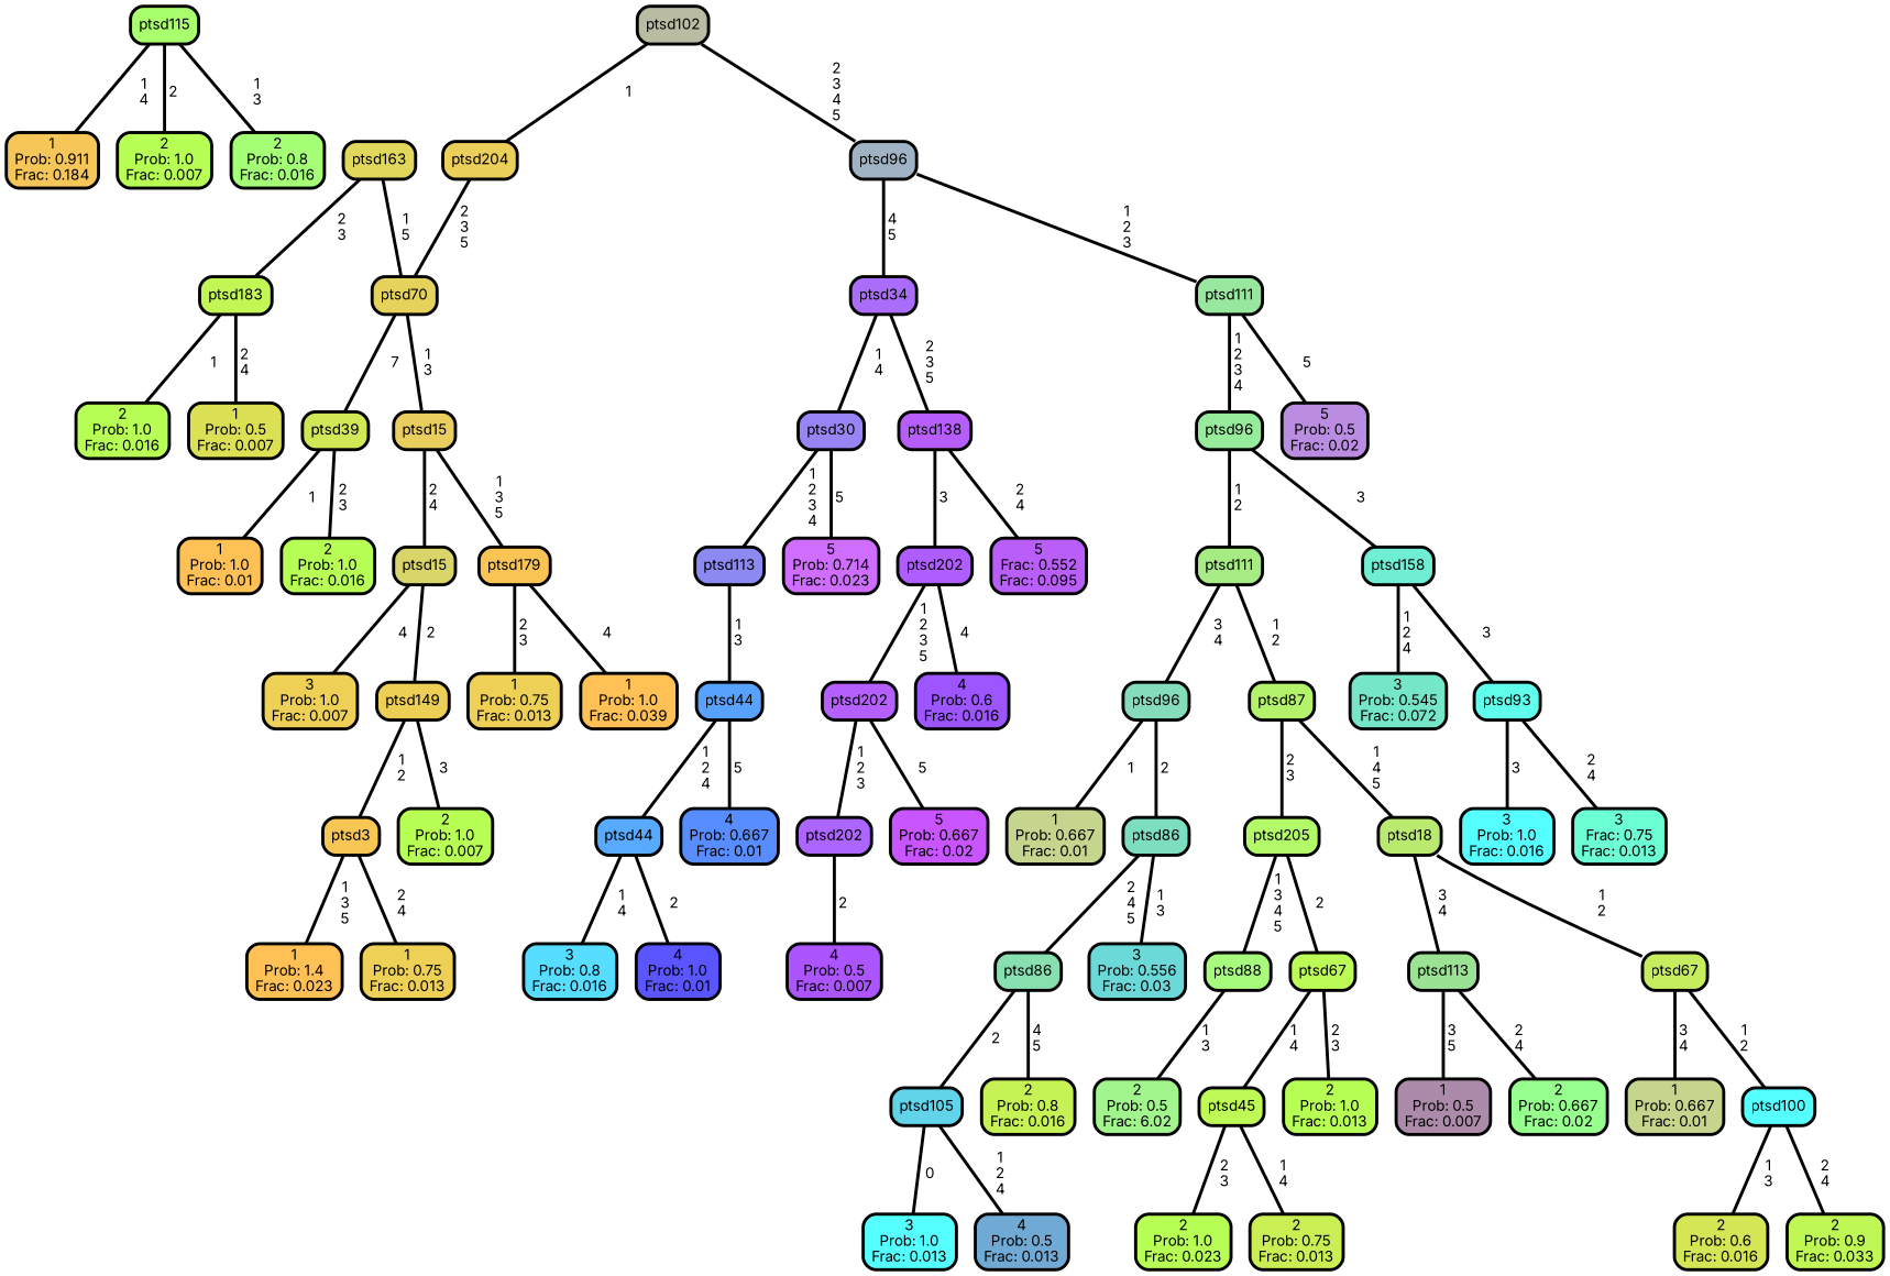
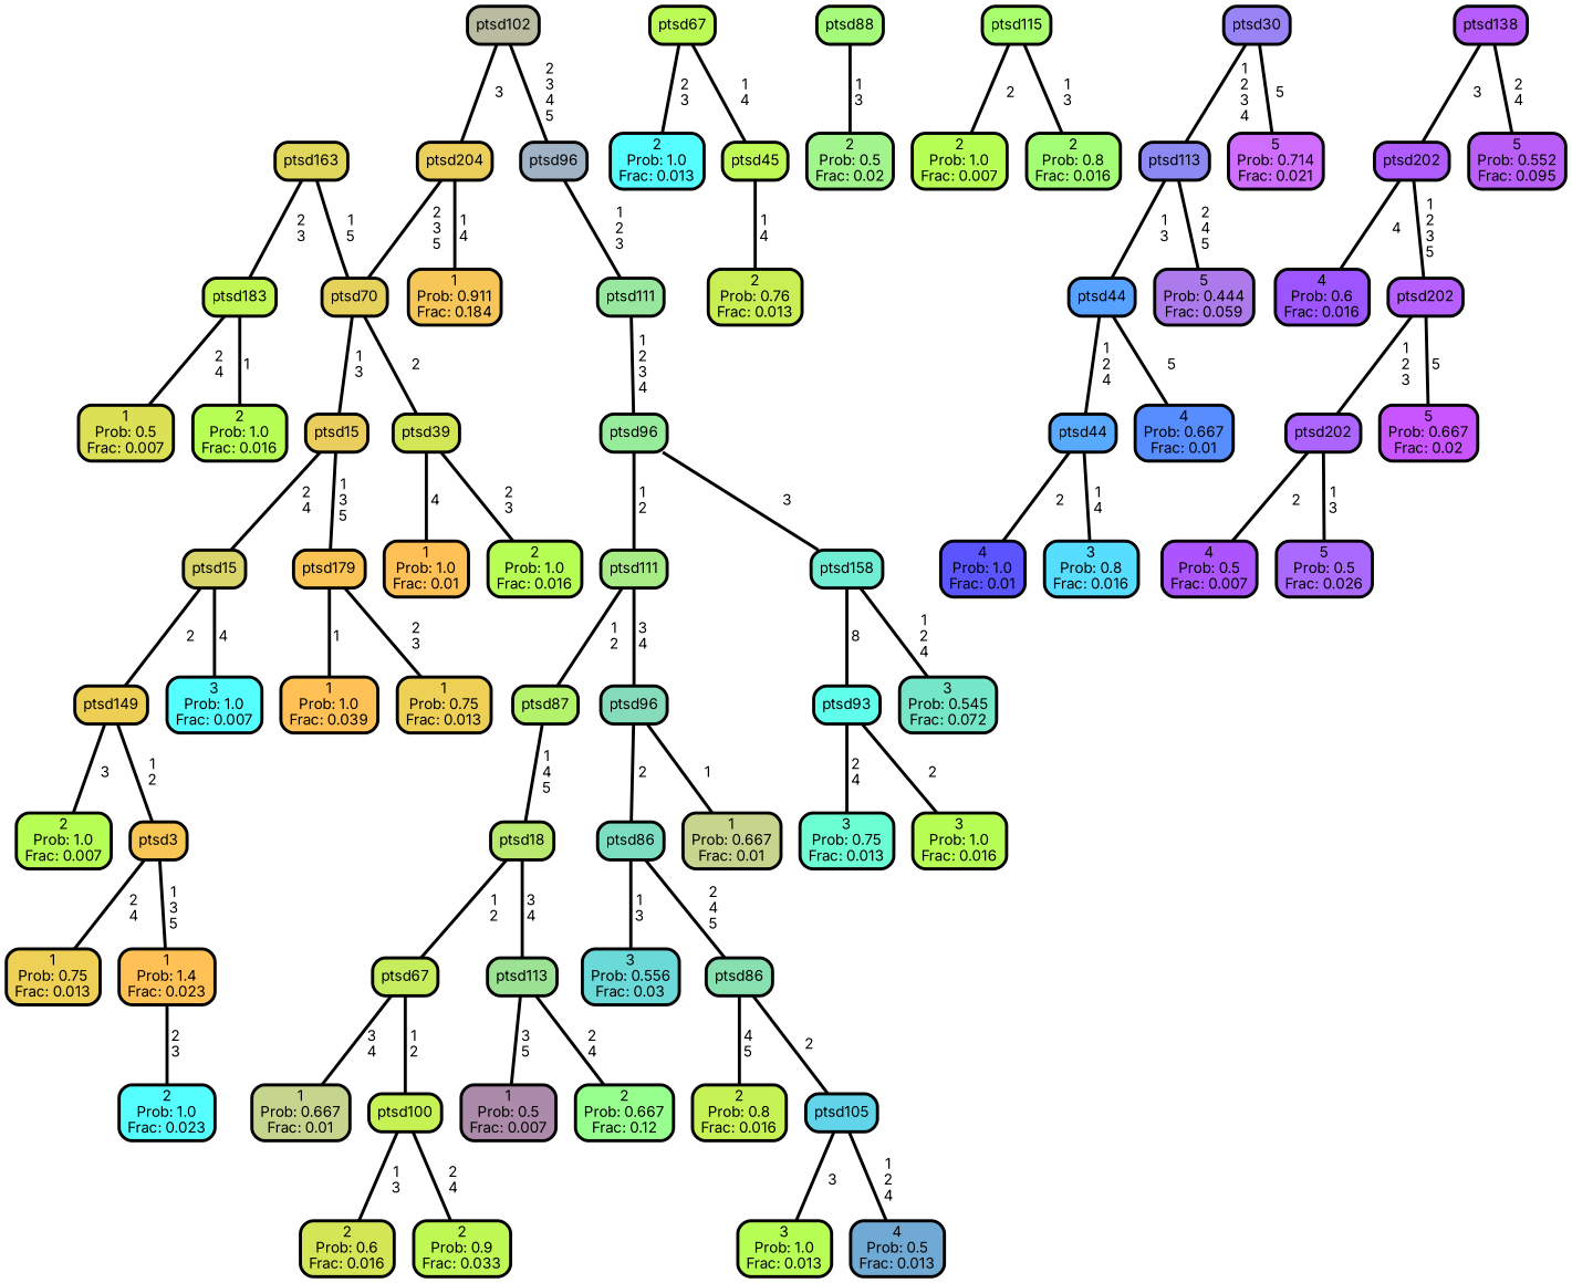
  graph {
    fontname=Inter
    ranksep="0 equally"
    splines=straight
    node [color=black fillcolor="#b8ff55" fontcolor=black fontname=Inter penwidth=3 shape=box style="filled, rounded"]
    edge [color=black fontname=Inter penwidth=3]
    n1 [fillcolor="#f6c658" label="1\nProb: 0.911\nFrac: 0.184"]
    n2 [fillcolor="#ecce5a" label=ptsd204]
    n3 [fillcolor="#e5d25d" label=ptsd70]
    n4 [fillcolor="#e0d75c" label=ptsd163]
    n5 [fillcolor="#c2f655" label=ptsd183]
    n6 [label="2\nProb: 1.0\nFrac: 0.016"]
    n7 [fillcolor="#dbe055" label="1\nProb: 0.5\nFrac: 0.007"]
    n8 [fillcolor="#d2e755" label=ptsd39]
    n9 [fillcolor="#eacd5f" label=ptsd15]
    n10 [fillcolor="#ffc155" label="1\nProb: 1.0\nFrac: 0.01"]
    n11 [label="2\nProb: 1.0\nFrac: 0.016"]
    n12 [fillcolor="#dad56b" label=ptsd15]
    n13 [fillcolor="#fac455" label=ptsd179]
    n14 [fillcolor="#edd055" label="1\nProb: 0.75\nFrac: 0.013"]
    n15 [fillcolor="#f8c655" label=ptsd3]
    n16 [fillcolor="#ffc155" label="1\nProb: 1.4\nFrac: 0.023"]
    n17 [fillcolor="#eecf55" label=ptsd149]
    n18 [label="2\nProb: 1.0\nFrac: 0.007"]
-   n19 [fillcolor="#edd055" label="3\nProb: 1.0\nFrac: 0.007"]
+   n19 [fillcolor="#55ffff" label="3\nProb: 1.0\nFrac: 0.007"]
    n20 [fillcolor="#ffc155" label="1\nProb: 1.0\nFrac: 0.039"]
    n21 [fillcolor="#edd055" label="1\nProb: 0.75\nFrac: 0.013"]
    n22 [fillcolor="#b9bca1" label=ptsd102]
    n23 [fillcolor="#a0b3c4" label=ptsd96]
    n24 [fillcolor="#98e79e" label=ptsd111]
-   n25 [fillcolor="#aa6df9" label=ptsd34]
-   n26 [label="2\nProb: 1.0\nFrac: 0.013"]
+   n26 [fillcolor="#55ffff" label="2\nProb: 1.0\nFrac: 0.013"]
    n27 [fillcolor="#bcfa55" label=ptsd67]
    n28 [fillcolor="#bef955" label=ptsd45]
-   n29 [label="2\nProb: 1.0\nFrac: 0.023"]
-   n30 [fillcolor="#c9ef55" label="2\nProb: 0.75\nFrac: 0.013"]
-   n31 [fillcolor="#b2fa67" label=ptsd205]
+   n29 [fillcolor="#55ffff" label="2\nProb: 1.0\nFrac: 0.023"]
+   n30 [fillcolor="#c9ef55" label="2\nProb: 0.76\nFrac: 0.013"]
    n32 [fillcolor="#a6fa7c" label=ptsd88]
-   n33 [fillcolor="#a2f48d" label="2\nProb: 0.5\nFrac: 6.02"]
+   n33 [fillcolor="#a2f48d" label="2\nProb: 0.5\nFrac: 0.02"]
    n34 [label="2\nProb: 1.0\nFrac: 0.007"]
    n35 [fillcolor="#a9ff6d" label=ptsd115]
    n36 [fillcolor="#a4ff77" label="2\nProb: 0.8\nFrac: 0.016"]
    n37 [fillcolor="#b5f26b" label=ptsd87]
    n38 [fillcolor="#b9ea6f" label=ptsd18]
    n39 [fillcolor="#c6ed5e" label=ptsd67]
    n40 [fillcolor="#9ce294" label=ptsd113]
    n41 [fillcolor="#d4e655" label="2\nProb: 0.6\nFrac: 0.016"]
-   n42 [fillcolor="#55ffff" label=ptsd100]
+   n42 [fillcolor="#c6f255" label=ptsd100]
    n43 [fillcolor="#bff855" label="2\nProb: 0.9\nFrac: 0.033"]
    n44 [fillcolor="#c6d58d" label="1\nProb: 0.667\nFrac: 0.01"]
-   n45 [fillcolor="#97ff8d" label="2\nProb: 0.667\nFrac: 0.02"]
+   n45 [fillcolor="#97ff8d" label="2\nProb: 0.667\nFrac: 0.12"]
    n46 [fillcolor="#ac8baa" label="1\nProb: 0.5\nFrac: 0.007"]
    n47 [fillcolor="#a6eb84" label=ptsd111]
    n48 [fillcolor="#85dcbb" label=ptsd96]
    n49 [fillcolor="#c6d58d" label="1\nProb: 0.667\nFrac: 0.01"]
    n50 [fillcolor="#7dddc1" label=ptsd86]
    n51 [fillcolor="#6cd9d9" label="3\nProb: 0.556\nFrac: 0.03"]
    n52 [fillcolor="#88e0b0" label=ptsd86]
    n53 [fillcolor="#62d4e9" label=ptsd105]
    n54 [fillcolor="#c6f255" label="2\nProb: 0.8\nFrac: 0.016"]
-   n55 [fillcolor="#55ffff" label="3\nProb: 1.0\nFrac: 0.013"]
+   n55 [label="3\nProb: 1.0\nFrac: 0.013"]
    n56 [fillcolor="#70aad4" label="4\nProb: 0.5\nFrac: 0.013"]
    n57 [fillcolor="#96ec9a" label=ptsd96]
    n58 [fillcolor="#6feed3" label=ptsd158]
    n59 [fillcolor="#60ffec" label=ptsd93]
    n60 [fillcolor="#75e7c8" label="3\nProb: 0.545\nFrac: 0.072"]
-   n61 [fillcolor="#55ffff" label="3\nProb: 1.0\nFrac: 0.016"]
-   n62 [fillcolor="#6dffd4" label="3\nFrac: 0.75\nFrac: 0.013"]
-   n63 [fillcolor="#bb8de2" label="5\nProb: 0.5\nFrac: 0.02"]
+   n61 [label="3\nProb: 1.0\nFrac: 0.016"]
+   n62 [fillcolor="#6dffd4" label="3\nProb: 0.75\nFrac: 0.013"]
    n64 [fillcolor="#9984f5" label=ptsd30]
    n65 [fillcolor="#b65dfb" label=ptsd138]
    n66 [fillcolor="#5a55ff" label="4\nProb: 1.0\nFrac: 0.01"]
    n67 [fillcolor="#57aaff" label=ptsd44]
    n68 [fillcolor="#56ddff" label="3\nProb: 0.8\nFrac: 0.016"]
    n69 [fillcolor="#57a2ff" label=ptsd44]
    n70 [fillcolor="#588dff" label="4\nProb: 0.667\nFrac: 0.01"]
    n71 [fillcolor="#8c89f3" label=ptsd113]
-   n73 [fillcolor="#cf6dff" label="5\nProb: 0.714\nFrac: 0.023"]
+   n72 [fillcolor="#ad7aec" label="5\nProb: 0.444\nFrac: 0.059"]
+   n73 [fillcolor="#cf6dff" label="5\nProb: 0.714\nFrac: 0.021"]
    n74 [fillcolor="#b05dff" label=ptsd202]
-   n75 [fillcolor="#ba5ef9" label="5\nFrac: 0.552\nFrac: 0.095"]
+   n75 [fillcolor="#ba5ef9" label="5\nProb: 0.552\nFrac: 0.095"]
    n76 [fillcolor="#9c55ff" label="4\nProb: 0.6\nFrac: 0.016"]
    n77 [fillcolor="#b65fff" label=ptsd202]
    n78 [fillcolor="#ac66ff" label=ptsd202]
    n79 [fillcolor="#c855ff" label="5\nProb: 0.667\nFrac: 0.02"]
    n80 [fillcolor="#ac55ff" label="4\nProb: 0.5\nFrac: 0.007"]
+   n81 [fillcolor="#ab6aff" label="5\nProb: 0.5\nFrac: 0.026"]
    subgraph sub_1 {
      rank=same
    }
-   n35 -- n1 [label=" 1\n 4"]
+   n2 -- n1 [label=" 1\n 4"]
    n2 -- n3 [label=" 2\n 3\n 5"]
-   n3 -- n8 [label=" 7"]
+   n3 -- n8 [label=" 2"]
    n3 -- n9 [label=" 1\n 3"]
    n4 -- n3 [label=" 1\n 5"]
    n4 -- n5 [label=" 2\n 3"]
    n5 -- n6 [label=" 1"]
    n5 -- n7 [label=" 2\n 4"]
-   n8 -- n10 [label=" 1"]
+   n8 -- n10 [label=" 4"]
    n8 -- n11 [label=" 2\n 3"]
    n9 -- n12 [label=" 2\n 4"]
    n9 -- n13 [label=" 1\n 3\n 5"]
    n12 -- n17 [label=" 2"]
    n12 -- n19 [label=" 4"]
-   n13 -- n20 [label=" 4"]
+   n13 -- n20 [label=" 1"]
    n13 -- n21 [label=" 2\n 3"]
    n15 -- n14 [label=" 2\n 4"]
    n15 -- n16 [label=" 1\n 3\n 5"]
    n17 -- n15 [label=" 1\n 2"]
    n17 -- n18 [label=" 3"]
-   n22 -- n2 [label=" 1"]
+   n22 -- n2 [label=" 3"]
    n22 -- n23 [label=" 2\n 3\n 4\n 5"]
    n23 -- n24 [label=" 1\n 2\n 3"]
-   n23 -- n25 [label=" 4\n 5"]
    n24 -- n57 [label=" 1\n 2\n 3\n 4"]
-   n24 -- n63 [label=" 5"]
-   n25 -- n64 [label=" 1\n 4"]
-   n25 -- n65 [label=" 2\n 3\n 5"]
    n27 -- n26 [label=" 2\n 3"]
    n27 -- n28 [label=" 1\n 4"]
-   n28 -- n29 [label=" 2\n 3"]
+   n16 -- n29 [label=" 2\n 3"]
    n28 -- n30 [label=" 1\n 4"]
-   n31 -- n27 [label=" 2"]
-   n31 -- n32 [label=" 1\n 3\n 4\n 5"]
    n32 -- n33 [label=" 1\n 3"]
    n35 -- n34 [label=" 2"]
    n35 -- n36 [label=" 1\n 3"]
-   n37 -- n31 [label=" 2\n 3"]
    n37 -- n38 [label=" 1\n 4\n 5"]
    n38 -- n39 [label=" 1\n 2"]
    n38 -- n40 [label=" 3\n 4"]
    n39 -- n42 [label=" 1\n 2"]
    n39 -- n44 [label=" 3\n 4"]
    n40 -- n45 [label=" 2\n 4"]
    n40 -- n46 [label=" 3\n 5"]
    n42 -- n41 [label=" 1\n 3"]
    n42 -- n43 [label=" 2\n 4"]
    n47 -- n37 [label=" 1\n 2"]
    n47 -- n48 [label=" 3\n 4"]
    n48 -- n49 [label=" 1"]
    n48 -- n50 [label=" 2"]
    n50 -- n51 [label=" 1\n 3"]
    n50 -- n52 [label=" 2\n 4\n 5"]
    n52 -- n53 [label=" 2"]
    n52 -- n54 [label=" 4\n 5"]
-   n53 -- n55 [label=" 0"]
+   n53 -- n55 [label=" 3"]
    n53 -- n56 [label=" 1\n 2\n 4"]
    n57 -- n47 [label=" 1\n 2"]
    n57 -- n58 [label=" 3"]
-   n58 -- n59 [label=" 3"]
+   n58 -- n59 [label=" 8"]
    n58 -- n60 [label=" 1\n 2\n 4"]
-   n59 -- n61 [label=" 3"]
+   n59 -- n61 [label=" 2"]
    n59 -- n62 [label=" 2\n 4"]
    n64 -- n71 [label=" 1\n 2\n 3\n 4"]
    n64 -- n73 [label=" 5"]
    n65 -- n74 [label=" 3"]
    n65 -- n75 [label=" 2\n 4"]
    n67 -- n66 [label=" 2"]
    n67 -- n68 [label=" 1\n 4"]
    n69 -- n67 [label=" 1\n 2\n 4"]
    n69 -- n70 [label=" 5"]
    n71 -- n69 [label=" 1\n 3"]
+   n71 -- n72 [label=" 2\n 4\n 5"]
    n74 -- n76 [label=" 4"]
    n74 -- n77 [label=" 1\n 2\n 3\n 5"]
    n77 -- n78 [label=" 1\n 2\n 3"]
    n77 -- n79 [label=" 5"]
    n78 -- n80 [label=" 2"]
+   n78 -- n81 [label=" 1\n 3"]
  }
